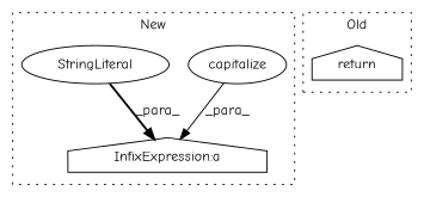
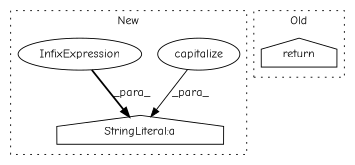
  digraph {
    fontname="Comic Neue"
    node [shape=ellipse fontname="Comic Neue"]
    edge [fontname="Comic Neue"]
    n1 [a=32 l=12 label=capitalize s=4910]
-   n2 [a=27 l=10 label="InfixExpression:a" s=4845 shape=house]
-   n3 [a=45 l=44 label=StringLiteral s=4801]
+   n2 [a=27 l=10 label="StringLiteral:a" s=4845 shape=house]
+   n3 [a=45 l=44 label=InfixExpression s=4801]
    n4 [a=41 l=7 label=return s=3966 shape=house]
    subgraph cluster_1 {
      label=New
      style=dotted
      n1
      n2
      n3
    }
    subgraph cluster_2 {
      label=Old
      style=dotted
      n4
    }
    n1 -> n2 [label=_para_ style=solid]
    n3 -> n2 [label=_para_ style=bold]
  }
